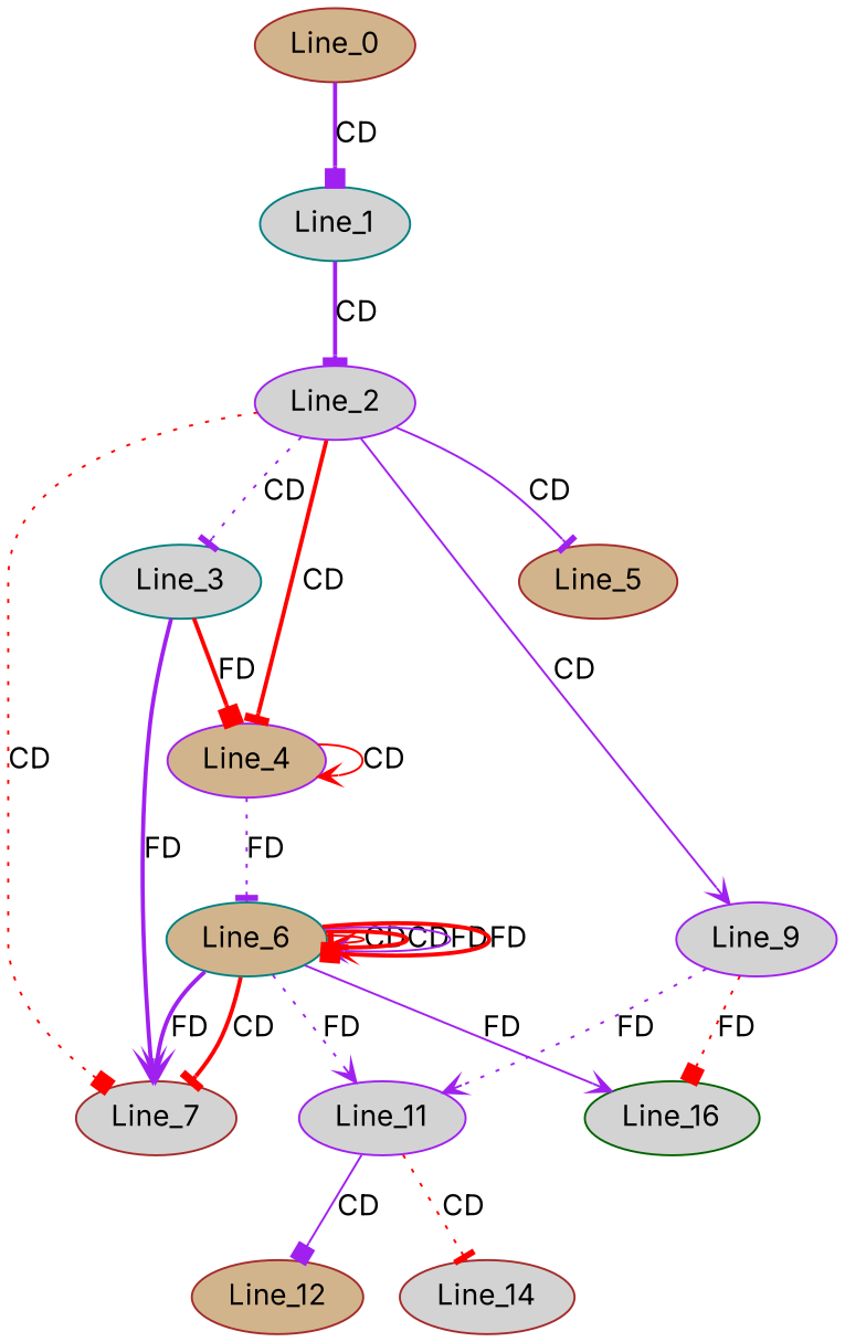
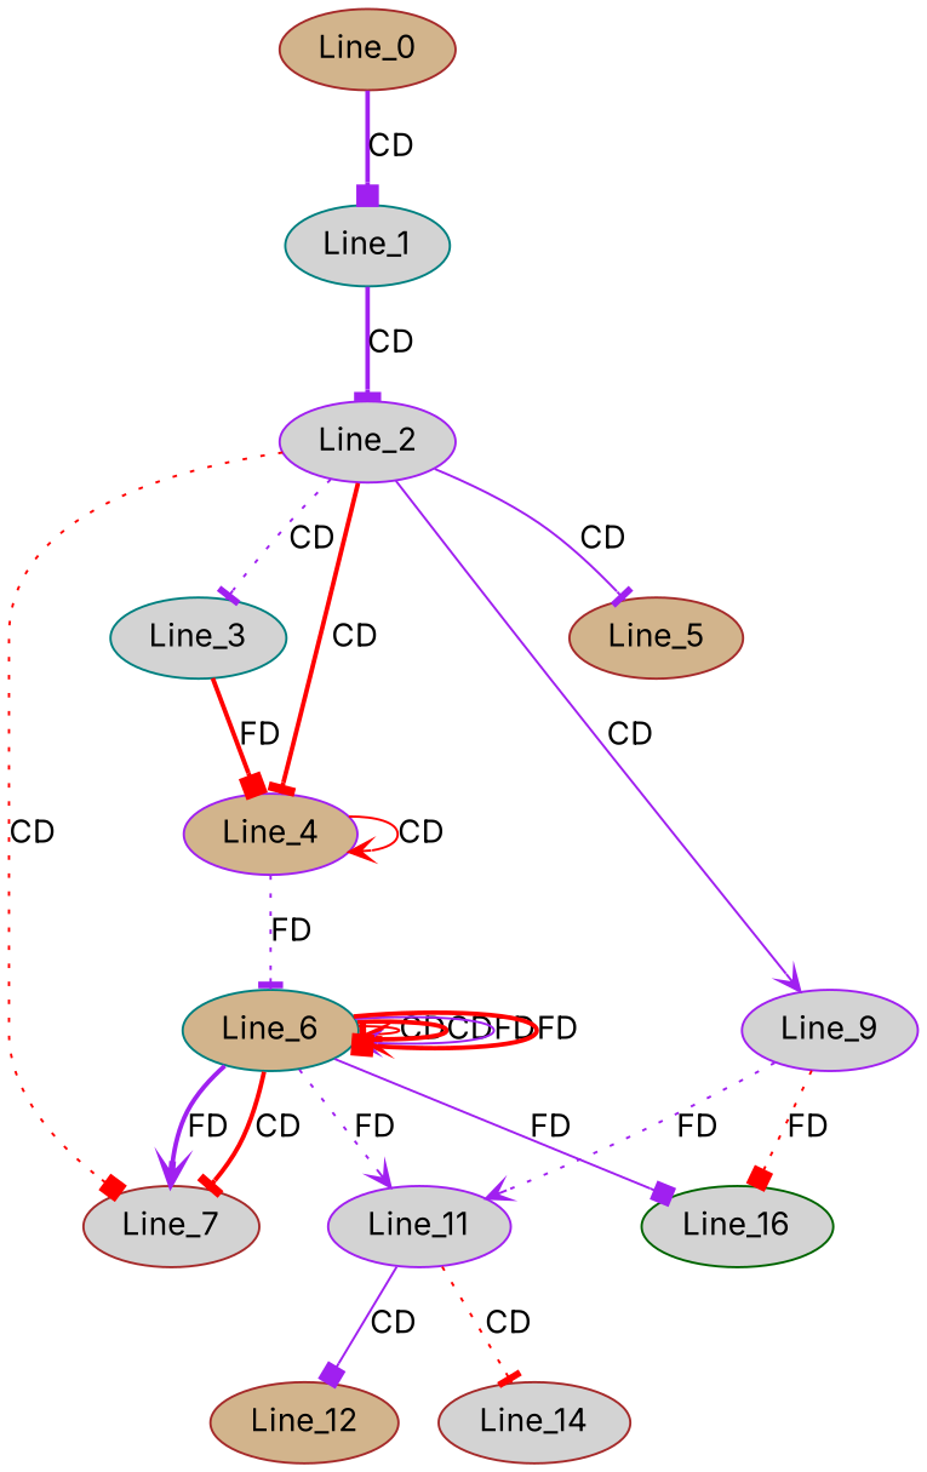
  digraph {
    fontname=Inter
    node [color=brown fillcolor=lightgrey fontname=Inter style=filled]
    edge [arrowhead=tee color=purple fontname=Inter style=bold]
    Line_0 [fillcolor=tan]
    Line_1 [color=teal]
    Line_2 [color=purple]
    Line_3 [color=teal]
    Line_4 [color=purple fillcolor=tan]
    Line_5 [fillcolor=tan]
    Line_9 [color=purple]
    Line_7
    Line_6 [color=teal fillcolor=tan]
    Line_11 [color=purple]
    Line_16 [color=darkgreen]
    Line_12 [fillcolor=tan]
    Line_14
    Line_0 -> Line_1 [arrowhead=box label=CD]
    Line_1 -> Line_2 [label=CD]
    Line_2 -> Line_3 [label=CD style=dotted]
    Line_2 -> Line_4 [color=red label=CD]
    Line_2 -> Line_5 [label=CD style=solid]
    Line_2 -> Line_9 [arrowhead=vee label=CD style=solid]
    Line_2 -> Line_7 [arrowhead=box color=red label=CD style=dotted]
    Line_3 -> Line_4 [arrowhead=box color=red label=FD]
-   Line_3 -> Line_7 [arrowhead=vee label=FD]
    Line_4 -> Line_4 [arrowhead=vee color=red label=CD style=solid]
    Line_4 -> Line_6 [label=FD style=dotted]
    Line_9 -> Line_11 [arrowhead=vee label=FD style=dotted]
    Line_9 -> Line_16 [arrowhead=box color=red label=FD style=dotted]
    Line_6 -> Line_7 [color=red label=CD]
    Line_6 -> Line_7 [arrowhead=vee label=FD]
    Line_6 -> Line_6 [color=red label=CD style=solid]
    Line_6 -> Line_6 [arrowhead=vee color=red label=CD]
    Line_6 -> Line_6 [arrowhead=vee label=FD style=solid]
    Line_6 -> Line_6 [arrowhead=box color=red label=FD]
    Line_6 -> Line_11 [arrowhead=vee label=FD style=dotted]
-   Line_6 -> Line_16 [arrowhead=vee label=FD style=solid]
+   Line_6 -> Line_16 [arrowhead=box label=FD style=solid]
    Line_11 -> Line_12 [arrowhead=box label=CD style=solid]
    Line_11 -> Line_14 [color=red label=CD style=dotted]
  }
